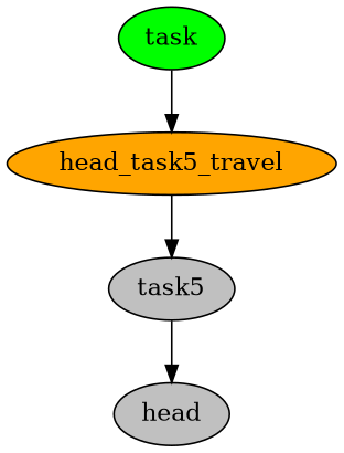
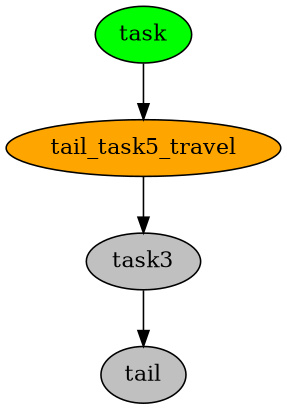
  digraph {
    node [fillcolor=gray fontcolor=black style=filled]
    edge [color=black]
    n1 [fillcolor=green label=task]
-   n2 [fillcolor=orange label=head_task5_travel]
-   n3 [label=task5]
-   n4 [label=head]
+   n2 [fillcolor=orange label=tail_task5_travel]
+   n3 [label=task3]
+   n4 [label=tail]
    n1 -> n2
    n2 -> n3
    n3 -> n4
  }
